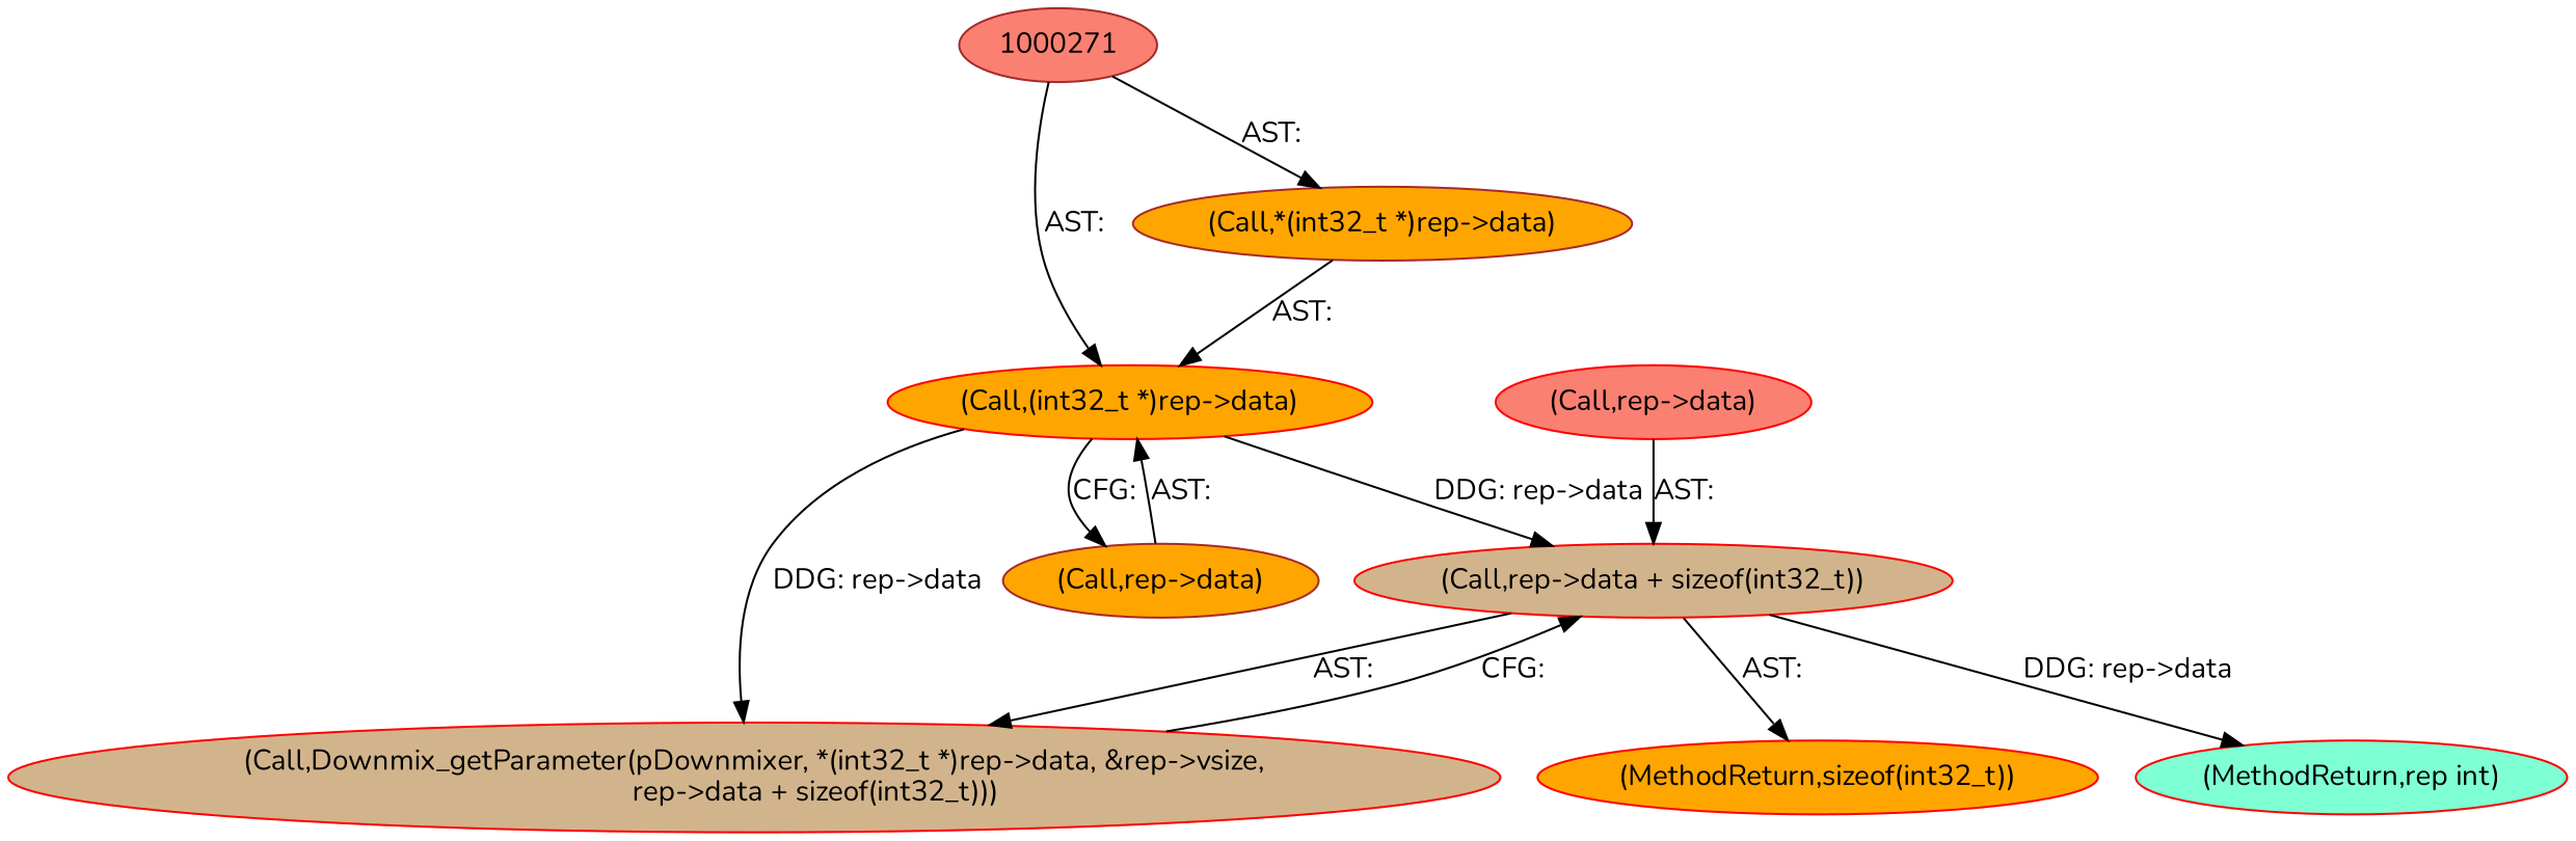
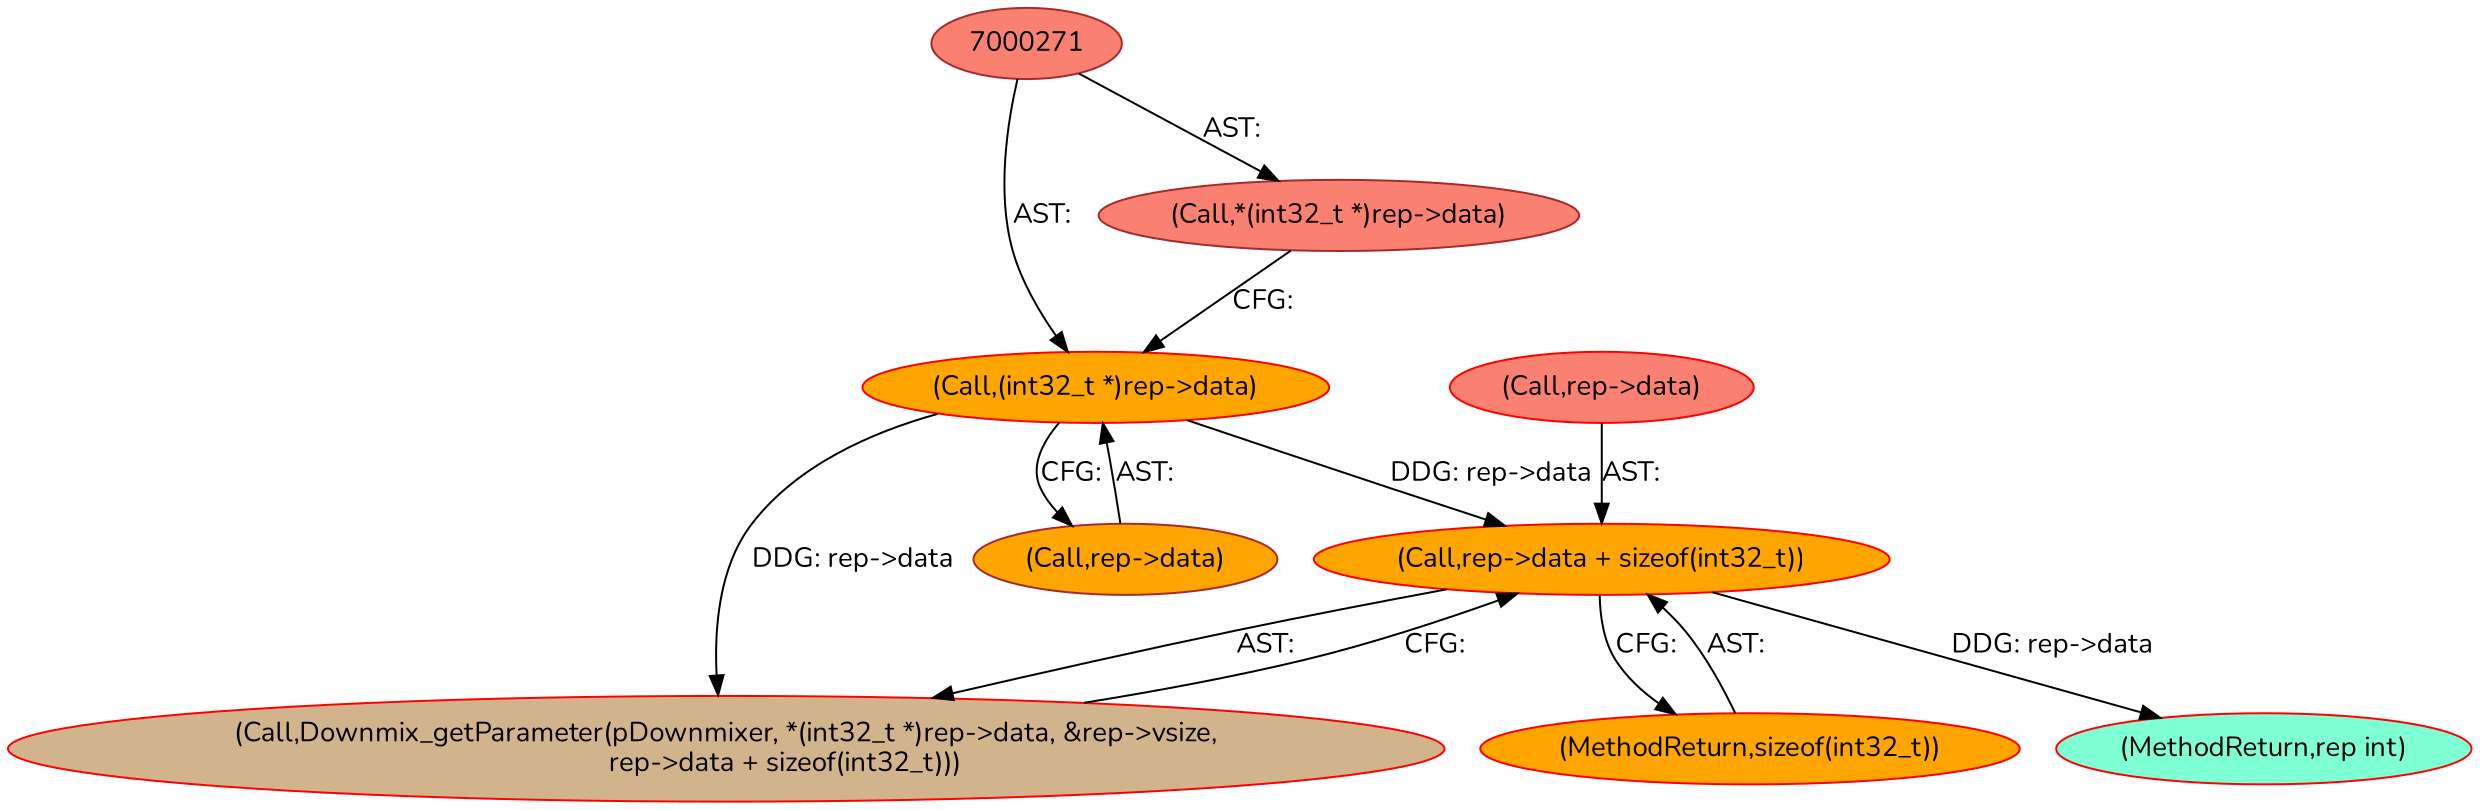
  digraph {
    fontname=Nunito
    node [color=red fillcolor=orange fontname=Nunito style=filled]
    edge [fontname=Nunito]
-   n1 [fillcolor=tan label="(Call,rep->data + sizeof(int32_t))"]
+   n1 [label="(Call,rep->data + sizeof(int32_t))"]
    n2 [fillcolor=aquamarine label="(MethodReturn,rep int)"]
    n3 [fillcolor=tan label="(Call,Downmix_getParameter(pDownmixer, *(int32_t *)rep->data, &rep->vsize,\n                rep->data + sizeof(int32_t)))"]
    n4 [label="(MethodReturn,sizeof(int32_t))"]
    n5 [label="(Call,(int32_t *)rep->data)"]
    n6 [color=brown label="(Call,rep->data)"]
-   n7 [color=brown label="(Call,*(int32_t *)rep->data)"]
+   n7 [color=brown fillcolor=salmon label="(Call,*(int32_t *)rep->data)"]
    n8 [fillcolor=salmon label="(Call,rep->data)"]
-   1000271 [color=brown fillcolor=salmon]
+   1000271 [color=brown fillcolor=salmon label=7000271]
    n1 -> n2 [label="DDG: rep->data"]
    n1 -> n3 [label="AST: "]
-   n1 -> n4 [label="AST: "]
+   n1 -> n4 [label="CFG: "]
    n3 -> n1 [label="CFG: "]
+   n4 -> n1 [label="AST: "]
    n5 -> n1 [label="DDG: rep->data"]
    n5 -> n3 [label="DDG: rep->data"]
    n5 -> n6 [label="CFG: "]
    n6 -> n5 [label="AST: "]
-   n7 -> n5 [label="AST: "]
+   n7 -> n5 [label="CFG: "]
    n8 -> n1 [label="AST: "]
    1000271 -> n5 [label="AST: "]
    1000271 -> n7 [label="AST: "]
  }
